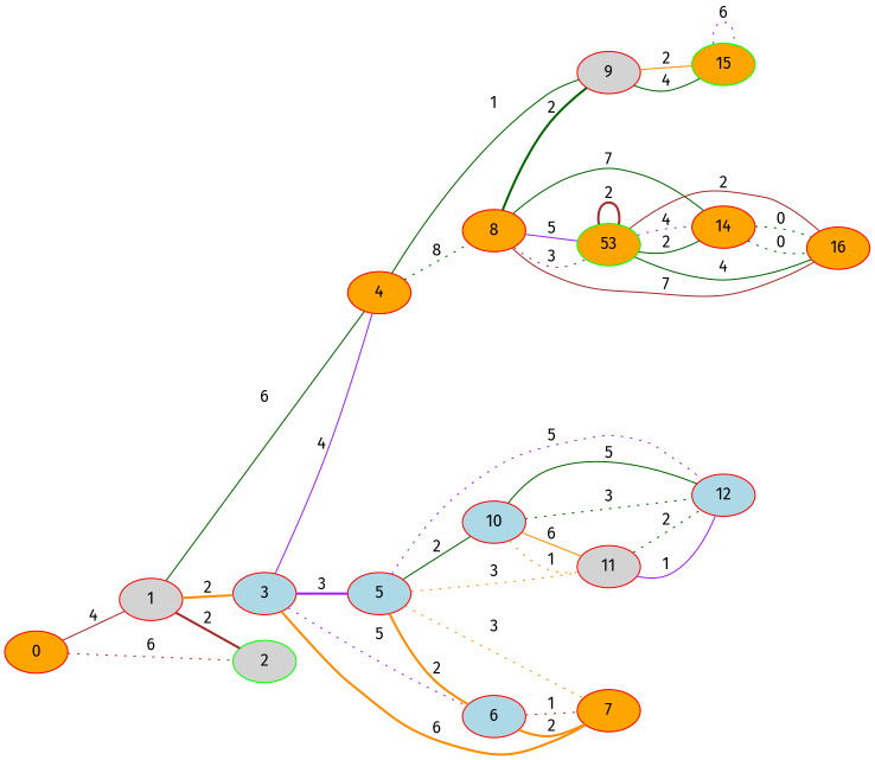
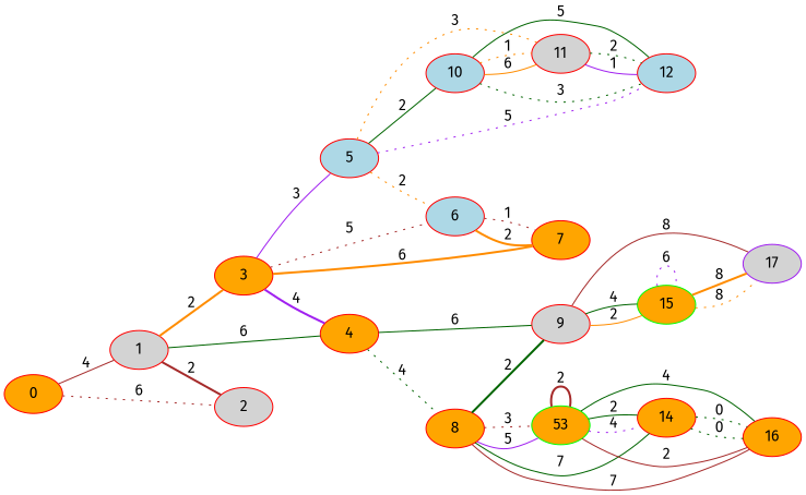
  graph {
    fontname="Fira Sans"
    rankdir=LR
    node [color=red fillcolor=orange fontname="Fira Sans" style=filled weight=1]
    edge [color=darkgreen fontname="Fira Sans" style=dotted]
    1 [fillcolor=lightgrey]
    0
-   2 [color=green fillcolor=lightgrey]
-   3 [fillcolor=lightblue]
+   2 [fillcolor=lightgrey]
+   3
    4
    5 [fillcolor=lightblue]
    6 [fillcolor=lightblue]
    7
    8
    9 [fillcolor=lightgrey]
    10 [fillcolor=lightblue]
    11 [fillcolor=lightgrey]
    12 [fillcolor=lightblue]
    n14 [color=green label=53 weight=2]
    14
    16
    15 [color=green weight=2]
+   17 [color=purple fillcolor=lightgrey weight=4]
    1 -- 2 [color=brown label=2 style=bold]
    1 -- 3 [color=darkorange label=2 style=bold]
    1 -- 4 [label=6 style=solid]
    0 -- 1 [color=brown label=4 style=solid]
    0 -- 2 [color=brown label=6]
-   3 -- 4 [color=purple label=4 style=solid]
-   3 -- 5 [color=purple label=3 style=bold]
-   3 -- 6 [color=purple label=5]
+   3 -- 4 [color=purple label=4 style=bold]
+   3 -- 5 [color=purple label=3 style=solid]
+   3 -- 6 [color=brown label=5]
    3 -- 7 [color=darkorange label=6 style=bold]
-   4 -- 8 [label=8]
-   4 -- 9 [label=1 style=solid]
-   5 -- 6 [color=darkorange label=2 style=bold]
-   5 -- 7 [color=darkorange label=3]
+   4 -- 8 [label=4]
+   4 -- 9 [label=6 style=solid]
+   5 -- 6 [color=darkorange label=2]
    5 -- 10 [label=2 style=solid]
    5 -- 11 [color=darkorange label=3]
    5 -- 12 [color=purple label=5]
    6 -- 7 [color=brown label=1]
    6 -- 7 [color=darkorange label=2 style=bold]
    8 -- 9 [label=2 style=bold]
    8 -- n14 [color=brown label=3]
    8 -- n14 [color=purple label=5 style=solid]
    8 -- 14 [label=7 style=solid]
    8 -- 16 [color=brown label=7 style=solid]
    9 -- 15 [color=darkorange label=2 style=solid]
    9 -- 15 [label=4 style=solid]
+   9 -- 17 [color=brown label=8 style=solid]
    10 -- 11 [color=darkorange label=6 style=solid]
    10 -- 11 [color=darkorange label=1]
    10 -- 12 [label=5 style=solid]
    10 -- 12 [label=3]
    11 -- 12 [color=purple label=1 style=solid]
    11 -- 12 [label=2]
    n14 -- n14 [color=brown label=2 style=bold]
    n14 -- 14 [color=purple label=4]
    n14 -- 14 [label=2 style=solid]
    n14 -- 16 [label=4 style=solid]
    n14 -- 16 [color=brown label=2 style=solid]
    14 -- 16 [label=0]
    14 -- 16 [label=0]
    15 -- 15 [color=purple label=6]
+   15 -- 17 [color=darkorange label=8]
+   15 -- 17 [color=darkorange label=8 style=bold]
  }
